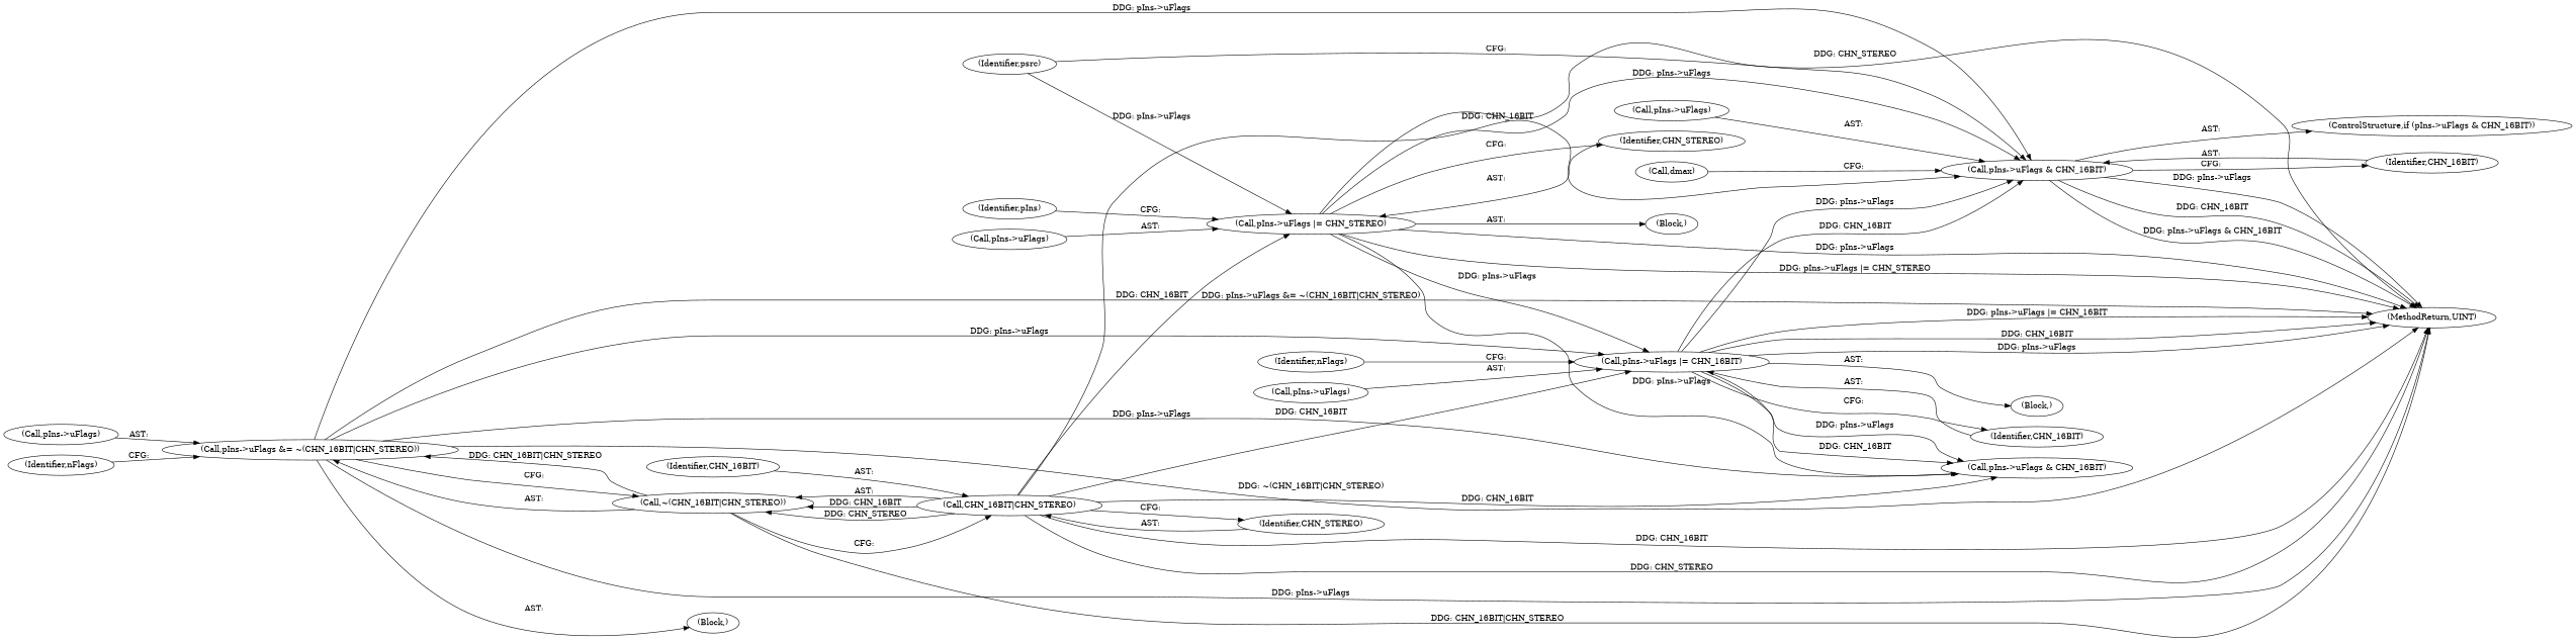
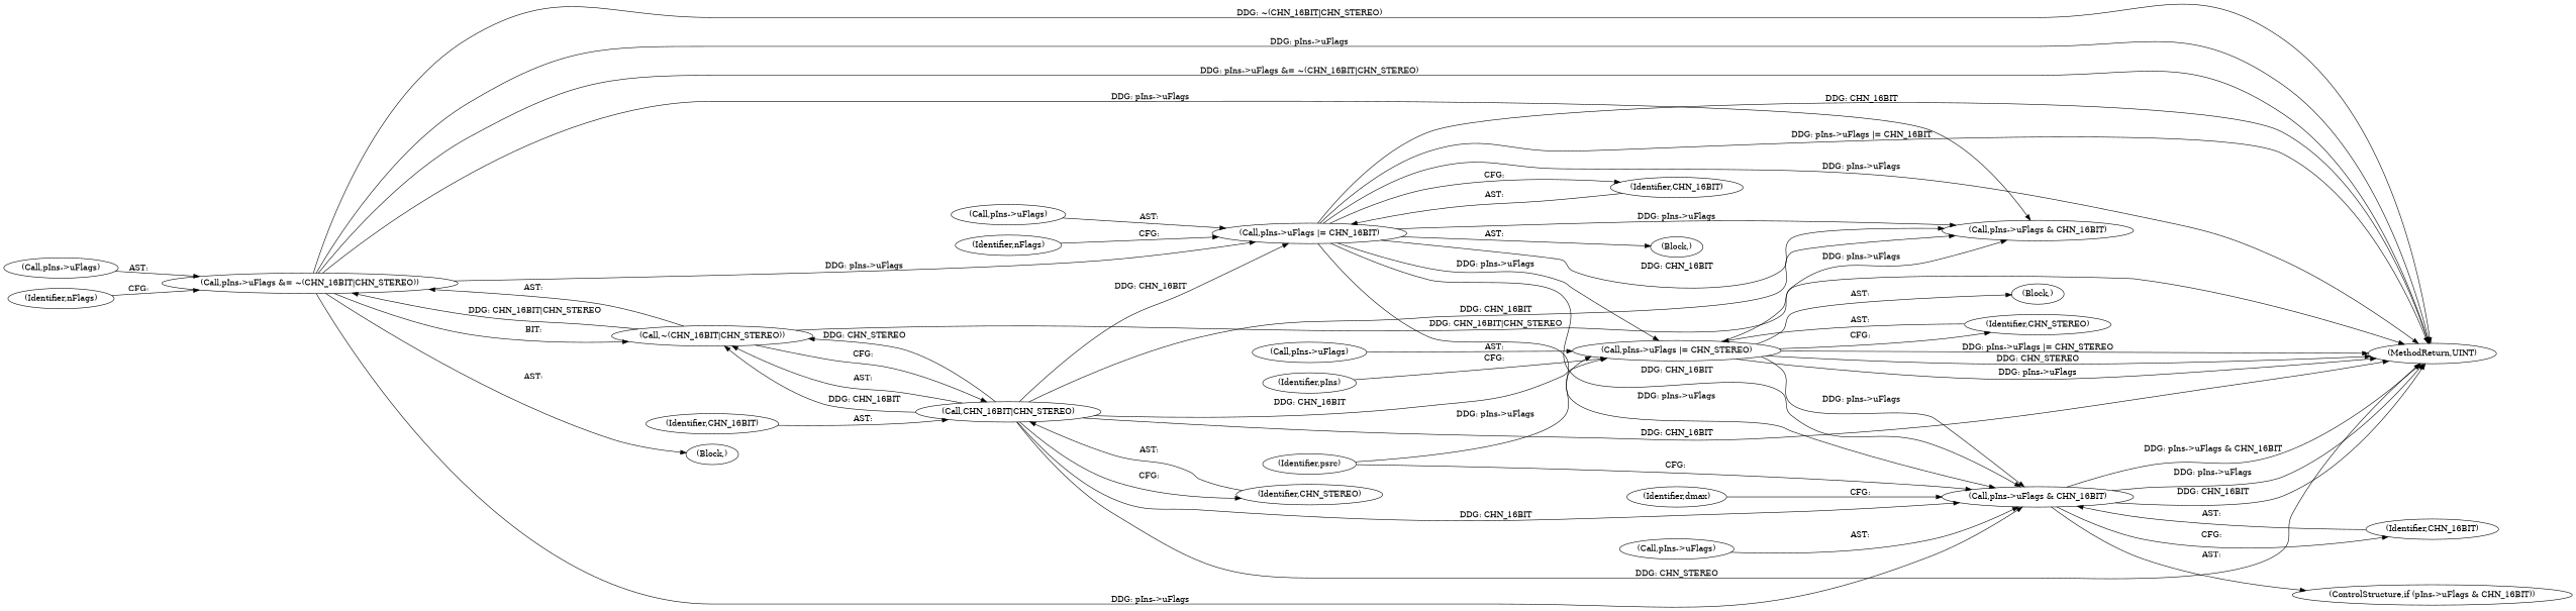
  digraph {
    rankdir=LR
    n1 [label="(Call,pIns->uFlags & CHN_16BIT)"]
    n2 [label="(Identifier,CHN_16BIT)"]
    n3 [label="(ControlStructure,if (pIns->uFlags & CHN_16BIT))"]
    n4 [label="(MethodReturn,UINT)"]
    n5 [label="(Call,pIns->uFlags &= ~(CHN_16BIT|CHN_STEREO))"]
    n6 [label="(Call,~(CHN_16BIT|CHN_STEREO))"]
    n7 [label="(Call,pIns->uFlags |= CHN_16BIT)"]
    n8 [label="(Block,)"]
    n9 [label="(Call,pIns->uFlags & CHN_16BIT)"]
    n10 [label="(Call,CHN_16BIT|CHN_STEREO)"]
    n11 [label="(Call,pIns->uFlags |= CHN_STEREO)"]
    n12 [label="(Block,)"]
    n13 [label="(Identifier,CHN_16BIT)"]
    n14 [label="(Identifier,CHN_STEREO)"]
    n15 [label="(Block,)"]
    n16 [label="(Identifier,CHN_STEREO)"]
    n17 [label="(Call,pIns->uFlags)"]
    n18 [label="(Call,pIns->uFlags)"]
    n19 [label="(Identifier,pIns)"]
    n20 [label="(Identifier,nFlags)"]
    n21 [label="(Call,pIns->uFlags)"]
    n22 [label="(Identifier,psrc)"]
    n23 [label="(Identifier,CHN_16BIT)"]
-   n24 [label="(Call,dmax)"]
+   n24 [label="(Identifier,dmax)"]
    n25 [label="(Call,pIns->uFlags)"]
    n26 [label="(Identifier,nFlags)"]
    n1 -> n2 [label="CFG: "]
    n1 -> n3 [label="AST: "]
    n1 -> n4 [label="DDG: CHN_16BIT"]
    n1 -> n4 [label="DDG: pIns->uFlags & CHN_16BIT"]
    n1 -> n4 [label="DDG: pIns->uFlags"]
    n2 -> n1 [label="AST: "]
    n5 -> n1 [label="DDG: pIns->uFlags"]
    n5 -> n4 [label="DDG: pIns->uFlags &= ~(CHN_16BIT|CHN_STEREO)"]
    n5 -> n4 [label="DDG: ~(CHN_16BIT|CHN_STEREO)"]
    n5 -> n4 [label="DDG: pIns->uFlags"]
-   n5 -> n6 [label="CFG: "]
+   n5 -> n6 [label="BIT: "]
    n5 -> n7 [label="DDG: pIns->uFlags"]
    n5 -> n8 [label="AST: "]
    n5 -> n9 [label="DDG: pIns->uFlags"]
    n6 -> n4 [label="DDG: CHN_16BIT|CHN_STEREO"]
    n6 -> n5 [label="AST: "]
    n6 -> n5 [label="DDG: CHN_16BIT|CHN_STEREO"]
    n6 -> n10 [label="CFG: "]
    n7 -> n1 [label="DDG: pIns->uFlags"]
    n7 -> n1 [label="DDG: CHN_16BIT"]
    n7 -> n4 [label="DDG: CHN_16BIT"]
    n7 -> n4 [label="DDG: pIns->uFlags |= CHN_16BIT"]
    n7 -> n4 [label="DDG: pIns->uFlags"]
    n7 -> n9 [label="DDG: pIns->uFlags"]
    n7 -> n9 [label="DDG: CHN_16BIT"]
-   n11 -> n7 [label="DDG: pIns->uFlags"]
+   n7 -> n11 [label="DDG: pIns->uFlags"]
    n7 -> n12 [label="AST: "]
    n7 -> n13 [label="CFG: "]
    n10 -> n1 [label="DDG: CHN_16BIT"]
    n10 -> n4 [label="DDG: CHN_STEREO"]
    n10 -> n4 [label="DDG: CHN_16BIT"]
    n10 -> n6 [label="AST: "]
    n10 -> n6 [label="DDG: CHN_16BIT"]
    n10 -> n6 [label="DDG: CHN_STEREO"]
    n10 -> n7 [label="DDG: CHN_16BIT"]
    n10 -> n9 [label="DDG: CHN_16BIT"]
    n10 -> n11 [label="DDG: CHN_16BIT"]
    n10 -> n16 [label="CFG: "]
    n11 -> n1 [label="DDG: pIns->uFlags"]
    n11 -> n4 [label="DDG: pIns->uFlags |= CHN_STEREO"]
    n11 -> n4 [label="DDG: CHN_STEREO"]
    n11 -> n4 [label="DDG: pIns->uFlags"]
    n11 -> n9 [label="DDG: pIns->uFlags"]
    n11 -> n14 [label="CFG: "]
    n11 -> n15 [label="AST: "]
    n13 -> n7 [label="AST: "]
    n14 -> n11 [label="AST: "]
    n16 -> n10 [label="AST: "]
    n17 -> n1 [label="AST: "]
    n18 -> n5 [label="AST: "]
    n19 -> n11 [label="CFG: "]
    n20 -> n7 [label="CFG: "]
    n21 -> n11 [label="AST: "]
    n22 -> n1 [label="CFG: "]
    n22 -> n11 [label="DDG: pIns->uFlags"]
    n23 -> n10 [label="AST: "]
    n24 -> n1 [label="CFG: "]
    n25 -> n7 [label="AST: "]
    n26 -> n5 [label="CFG: "]
  }
